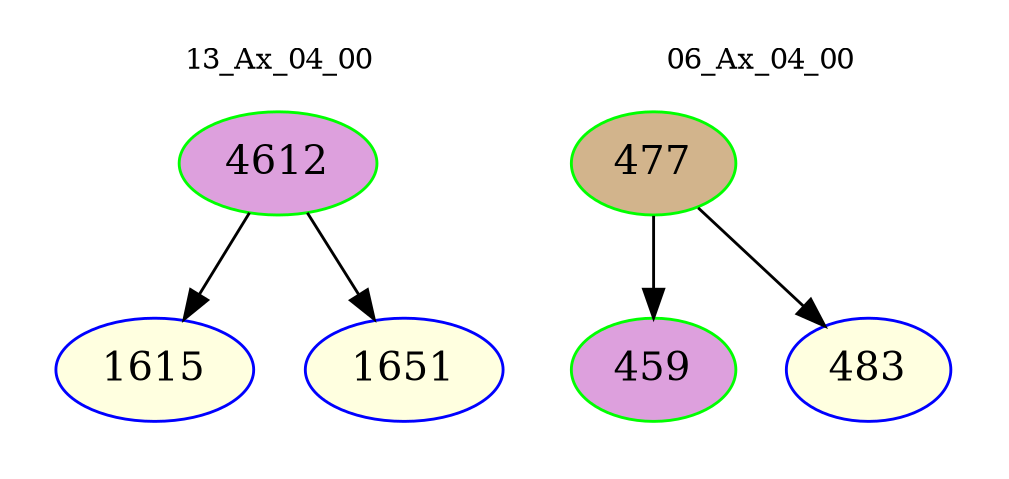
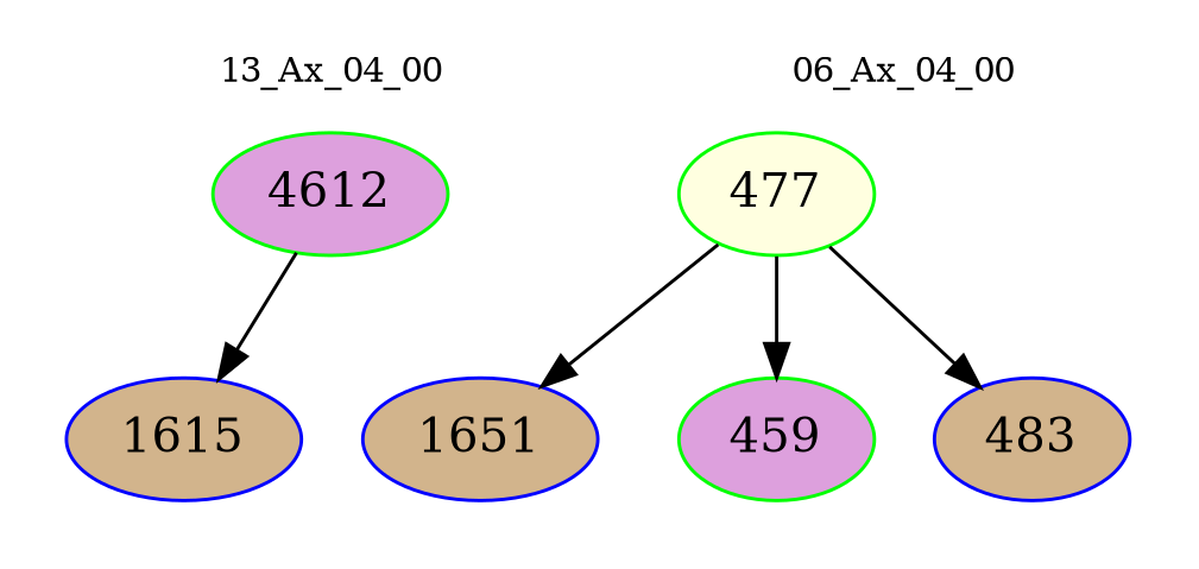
  digraph {
    node [color=green fillcolor=plum style=filled]
    edge [color=black]
    n1 [label=4612]
-   n2 [color=blue fillcolor=lightyellow label=1615]
-   n3 [color=blue fillcolor=lightyellow label=1651]
-   n4 [fillcolor=tan label=477]
+   n2 [color=blue fillcolor=tan label=1615]
+   n3 [color=blue fillcolor=tan label=1651]
+   n4 [fillcolor=lightyellow label=477]
    n5 [label=459]
-   n6 [color=blue fillcolor=lightyellow label=483]
+   n6 [color=blue fillcolor=tan label=483]
    subgraph cluster_1 {
      color=white
      fontsize=10
      label="13_Ax_04_00"
      n1
      n2
      n3
    }
    subgraph cluster_2 {
      color=white
      fontsize=10
      label="06_Ax_04_00"
      n4
      n5
      n6
    }
    n1 -> n2
-   n1 -> n3
+   n4 -> n3
    n4 -> n5
    n4 -> n6
  }
